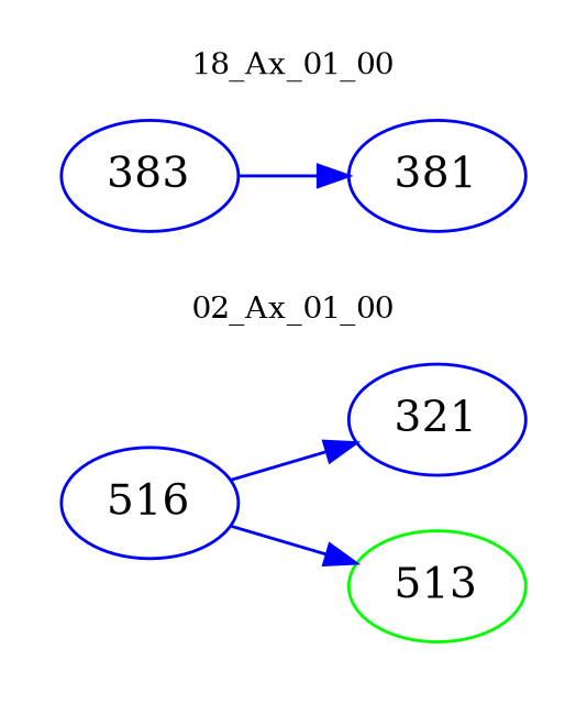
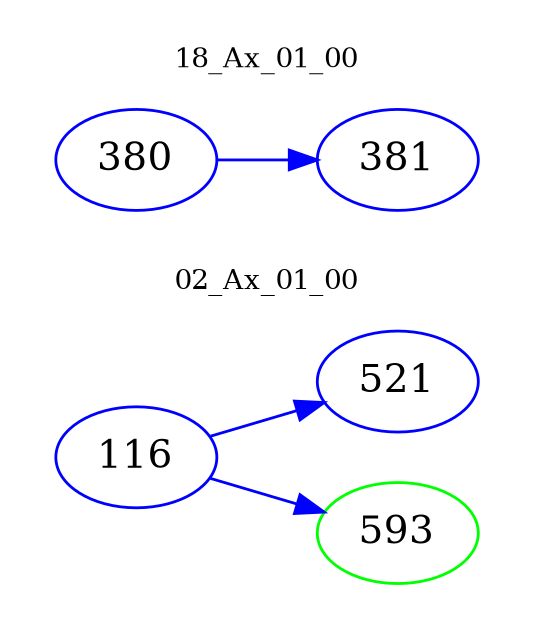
  digraph {
    rankdir=LR
    node [color=blue]
    edge [color=blue]
-   n1 [label=516]
-   n2 [color=green label=513]
-   n3 [label=321]
-   n4 [label=383]
+   n1 [label=116]
+   n2 [color=green label=593]
+   n3 [label=521]
+   n4 [label=380]
    n5 [label=381]
    subgraph cluster_1 {
      color=white
      fontsize=10
      label="02_Ax_01_00"
      n1
      n2
      n3
    }
    subgraph cluster_2 {
      color=white
      fontsize=10
      label="18_Ax_01_00"
      n4
      n5
    }
    n1 -> n2
    n1 -> n3
    n4 -> n5
  }
